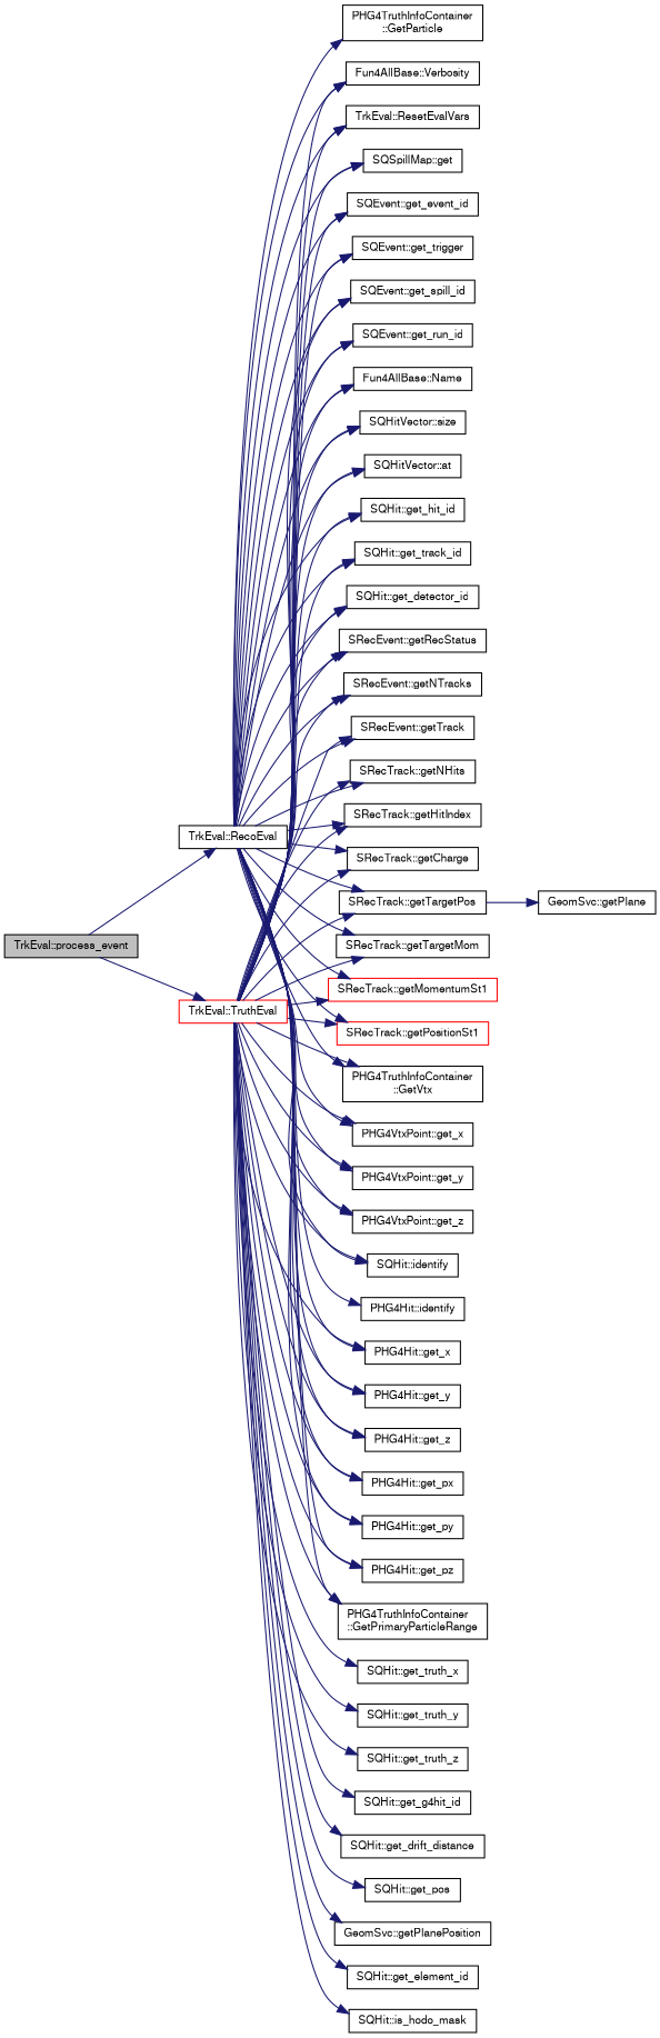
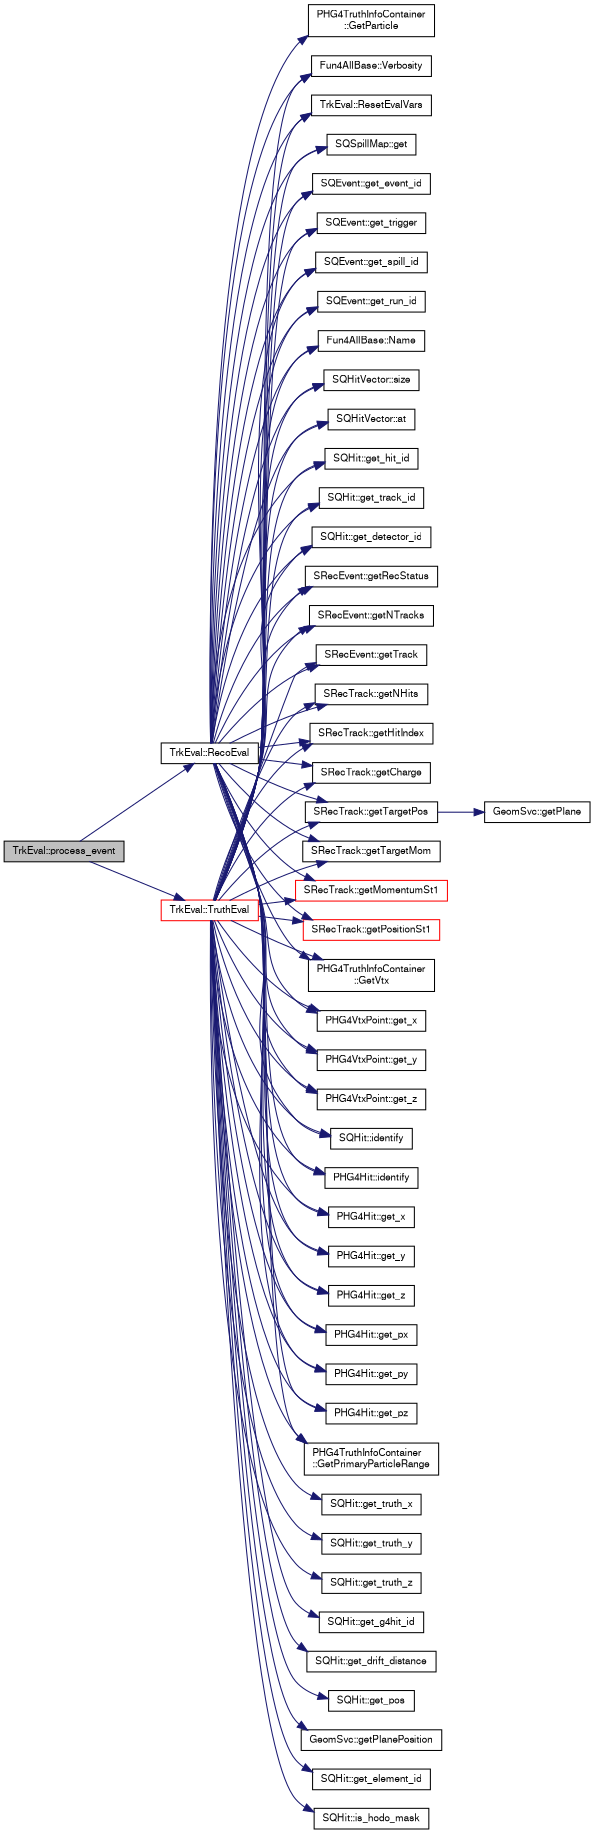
  digraph {
    rankdir=LR
    node [color=black fontname=FreeSans fontsize=10 shape=record]
    edge [color=midnightblue fontname=FreeSans fontsize=10 labelfontname=FreeSans labelfontsize=10 style=solid]
    n1 [fillcolor=grey75 fontcolor=black height=0.2 label="TrkEval::process_event" style=filled width=0.4]
    n2 [height=0.2 label="TrkEval::RecoEval" width=0.4]
    n3 [color=red height=0.2 label="TrkEval::TruthEval" width=0.4]
    n4 [height=0.2 label="Fun4AllBase::Verbosity" width=0.4]
    n5 [height=0.2 label="TrkEval::ResetEvalVars" width=0.4]
    n6 [height=0.2 label="SQSpillMap::get" width=0.4]
    n7 [height=0.2 label="SQEvent::get_event_id" width=0.4]
    n8 [height=0.2 label="SQEvent::get_trigger" width=0.4]
    n9 [height=0.2 label="SQEvent::get_spill_id" width=0.4]
    n10 [height=0.2 label="SQEvent::get_run_id" width=0.4]
    n11 [height=0.2 label="Fun4AllBase::Name" width=0.4]
    n12 [height=0.2 label="SQHitVector::size" width=0.4]
    n13 [height=0.2 label="SQHitVector::at" width=0.4]
    n14 [height=0.2 label="SQHit::get_hit_id" width=0.4]
    n15 [height=0.2 label="SQHit::get_track_id" width=0.4]
    n16 [height=0.2 label="SQHit::get_detector_id" width=0.4]
    n17 [height=0.2 label="SRecEvent::getRecStatus" width=0.4]
    n18 [height=0.2 label="SRecEvent::getNTracks" width=0.4]
    n19 [height=0.2 label="SRecEvent::getTrack" width=0.4]
    n20 [height=0.2 label="SRecTrack::getNHits" width=0.4]
    n21 [height=0.2 label="SRecTrack::getHitIndex" width=0.4]
    n22 [height=0.2 label="SRecTrack::getCharge" width=0.4]
    n23 [height=0.2 label="SRecTrack::getTargetPos" width=0.4]
    n24 [height=0.2 label="SRecTrack::getTargetMom" width=0.4]
    n25 [color=red height=0.2 label="SRecTrack::getMomentumSt1" width=0.4]
    n26 [color=red height=0.2 label="SRecTrack::getPositionSt1" width=0.4]
    n27 [height=0.2 label="PHG4TruthInfoContainer\l::GetParticle" width=0.4]
    n28 [height=0.2 label="PHG4TruthInfoContainer\l::GetVtx" width=0.4]
    n29 [height=0.2 label="PHG4VtxPoint::get_x" width=0.4]
    n30 [height=0.2 label="PHG4VtxPoint::get_y" width=0.4]
    n31 [height=0.2 label="PHG4VtxPoint::get_z" width=0.4]
    n32 [height=0.2 label="SQHit::identify" width=0.4]
    n33 [height=0.2 label="PHG4Hit::identify" width=0.4]
    n34 [height=0.2 label="PHG4Hit::get_x" width=0.4]
    n35 [height=0.2 label="PHG4Hit::get_y" width=0.4]
    n36 [height=0.2 label="PHG4Hit::get_z" width=0.4]
    n37 [height=0.2 label="PHG4Hit::get_px" width=0.4]
    n38 [height=0.2 label="PHG4Hit::get_py" width=0.4]
    n39 [height=0.2 label="PHG4Hit::get_pz" width=0.4]
    n40 [height=0.2 label="PHG4TruthInfoContainer\l::GetPrimaryParticleRange" width=0.4]
    n41 [height=0.2 label="SQHit::get_g4hit_id" width=0.4]
    n42 [height=0.2 label="SQHit::get_drift_distance" width=0.4]
    n43 [height=0.2 label="SQHit::get_pos" width=0.4]
    n44 [height=0.2 label="GeomSvc::getPlanePosition" width=0.4]
    n45 [height=0.2 label="SQHit::get_element_id" width=0.4]
    n46 [height=0.2 label="SQHit::is_hodo_mask" width=0.4]
    n47 [height=0.2 label="SQHit::get_truth_x" width=0.4]
    n48 [height=0.2 label="SQHit::get_truth_y" width=0.4]
    n49 [height=0.2 label="SQHit::get_truth_z" width=0.4]
    n50 [height=0.2 label="GeomSvc::getPlane" width=0.4]
    n1 -> n2
    n1 -> n3
    n2 -> n4
    n2 -> n5
    n2 -> n6
    n2 -> n7
    n2 -> n8
    n2 -> n9
    n2 -> n10
    n2 -> n11
    n2 -> n12
    n2 -> n13
    n2 -> n14
    n2 -> n15
    n2 -> n16
    n2 -> n17
    n2 -> n18
    n2 -> n19
    n2 -> n20
    n2 -> n21
    n2 -> n22
    n2 -> n23
    n2 -> n24
    n2 -> n25
    n2 -> n26
    n2 -> n27
    n2 -> n28
    n2 -> n29
    n2 -> n30
    n2 -> n31
    n2 -> n32
    n2 -> n33
    n2 -> n34
    n2 -> n35
    n2 -> n36
    n2 -> n37
    n2 -> n38
    n2 -> n39
    n2 -> n40
    n3 -> n4
    n3 -> n5
    n3 -> n6
    n3 -> n7
    n3 -> n8
    n3 -> n9
    n3 -> n10
    n3 -> n11
    n3 -> n12
    n3 -> n13
    n3 -> n14
    n3 -> n15
    n3 -> n16
    n3 -> n17
    n3 -> n18
    n3 -> n19
    n3 -> n20
    n3 -> n21
    n3 -> n22
    n3 -> n23
    n3 -> n24
    n3 -> n25
    n3 -> n26
    n3 -> n28
    n3 -> n29
    n3 -> n30
    n3 -> n31
    n3 -> n32
+   n3 -> n33
    n3 -> n34
    n3 -> n35
    n3 -> n36
    n3 -> n37
    n3 -> n38
    n3 -> n39
    n3 -> n40
    n3 -> n41
    n3 -> n42
    n3 -> n43
    n3 -> n44
    n3 -> n45
    n3 -> n46
    n3 -> n47
    n3 -> n48
    n3 -> n49
    n23 -> n50
  }
